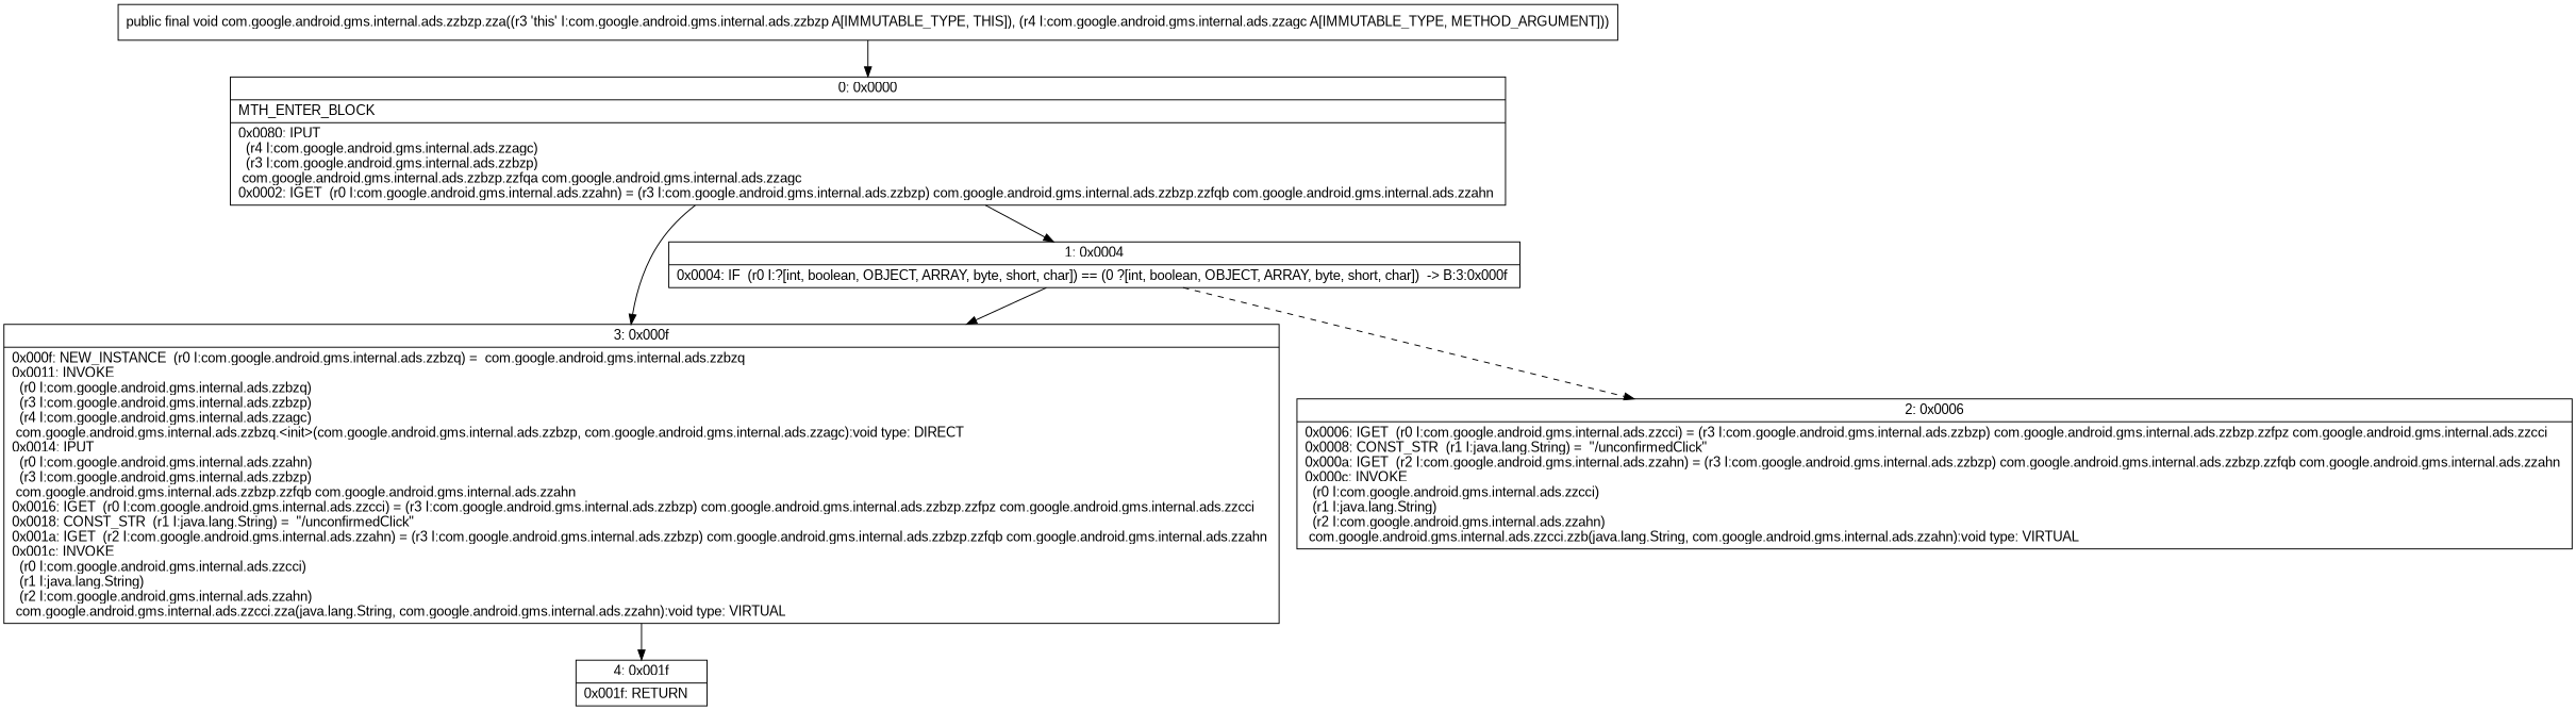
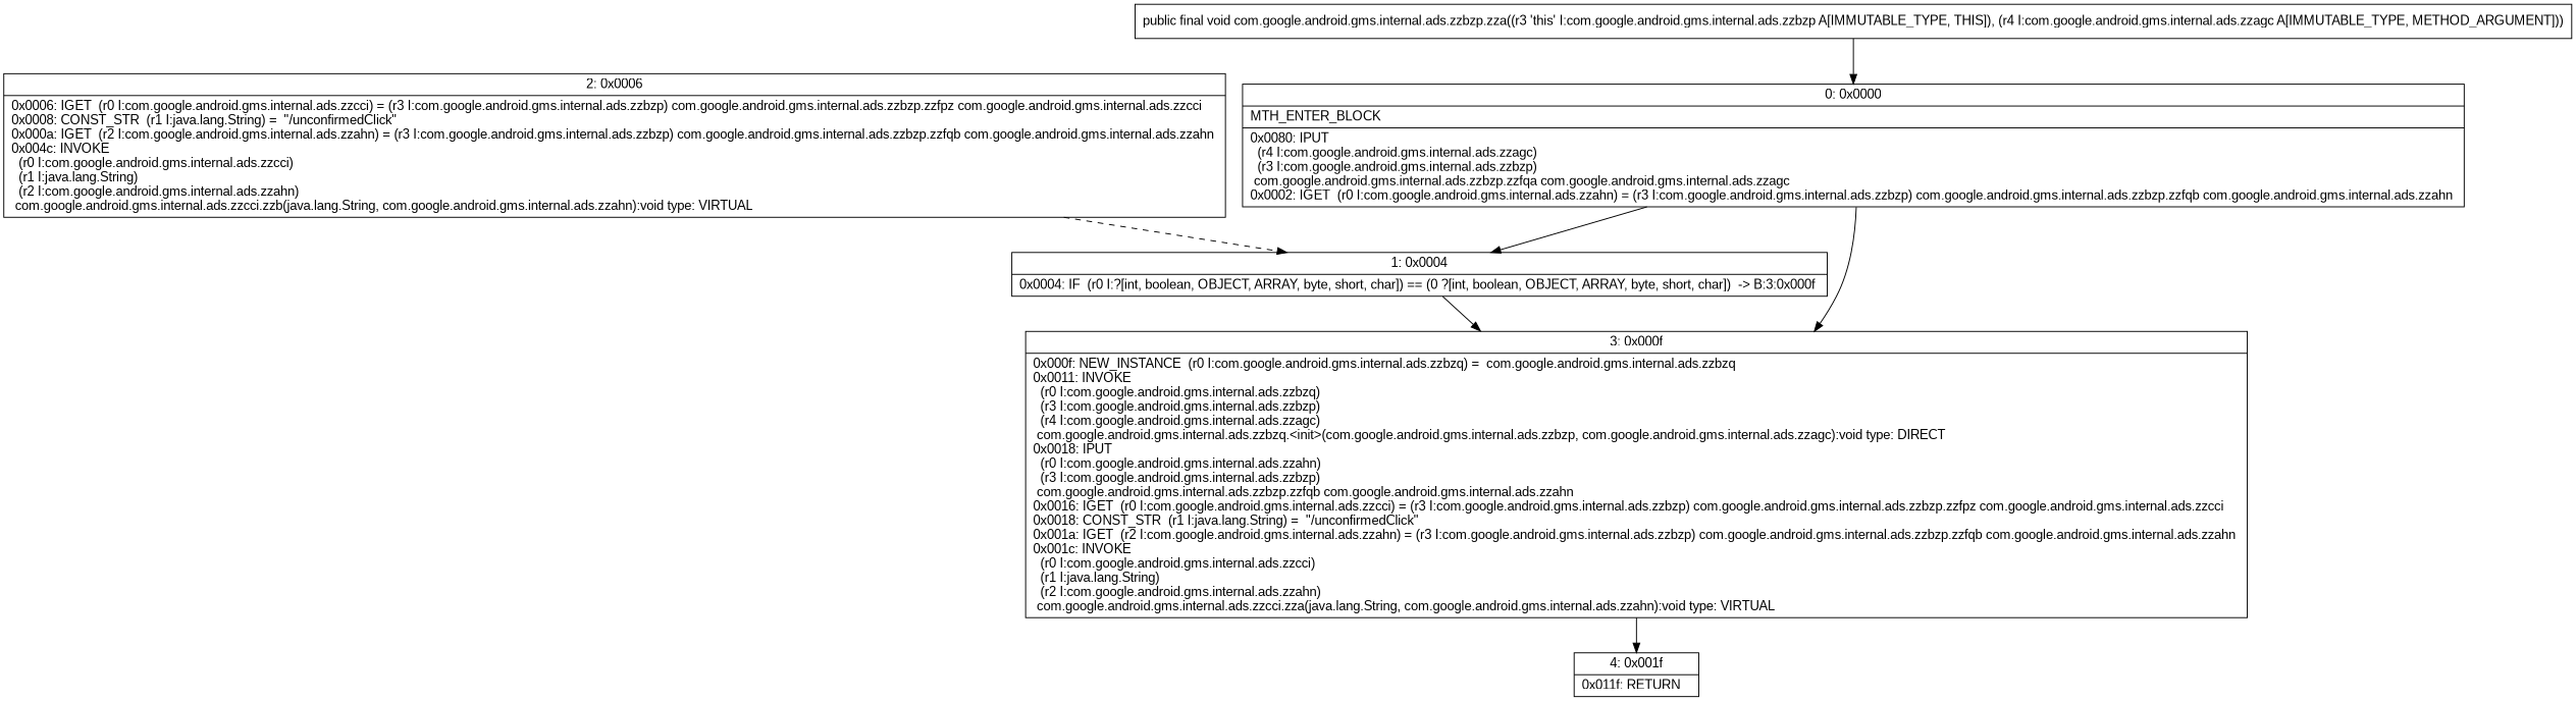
  digraph {
    fontname="Liberation Sans"
    node [fontname="Liberation Sans" shape=record]
    edge [fontname="Liberation Sans"]
    n1 [label="{0\:\ 0x0000|MTH_ENTER_BLOCK\l|0x0080: IPUT  \l  (r4 I:com.google.android.gms.internal.ads.zzagc)\l  (r3 I:com.google.android.gms.internal.ads.zzbzp)\l com.google.android.gms.internal.ads.zzbzp.zzfqa com.google.android.gms.internal.ads.zzagc \l0x0002: IGET  (r0 I:com.google.android.gms.internal.ads.zzahn) = (r3 I:com.google.android.gms.internal.ads.zzbzp) com.google.android.gms.internal.ads.zzbzp.zzfqb com.google.android.gms.internal.ads.zzahn \l}"]
    n2 [label="{1\:\ 0x0004|0x0004: IF  (r0 I:?[int, boolean, OBJECT, ARRAY, byte, short, char]) == (0 ?[int, boolean, OBJECT, ARRAY, byte, short, char])  \-\> B:3:0x000f \l}"]
-   n3 [label="{3\:\ 0x000f|0x000f: NEW_INSTANCE  (r0 I:com.google.android.gms.internal.ads.zzbzq) =  com.google.android.gms.internal.ads.zzbzq \l0x0011: INVOKE  \l  (r0 I:com.google.android.gms.internal.ads.zzbzq)\l  (r3 I:com.google.android.gms.internal.ads.zzbzp)\l  (r4 I:com.google.android.gms.internal.ads.zzagc)\l com.google.android.gms.internal.ads.zzbzq.\<init\>(com.google.android.gms.internal.ads.zzbzp, com.google.android.gms.internal.ads.zzagc):void type: DIRECT \l0x0014: IPUT  \l  (r0 I:com.google.android.gms.internal.ads.zzahn)\l  (r3 I:com.google.android.gms.internal.ads.zzbzp)\l com.google.android.gms.internal.ads.zzbzp.zzfqb com.google.android.gms.internal.ads.zzahn \l0x0016: IGET  (r0 I:com.google.android.gms.internal.ads.zzcci) = (r3 I:com.google.android.gms.internal.ads.zzbzp) com.google.android.gms.internal.ads.zzbzp.zzfpz com.google.android.gms.internal.ads.zzcci \l0x0018: CONST_STR  (r1 I:java.lang.String) =  \"\/unconfirmedClick\" \l0x001a: IGET  (r2 I:com.google.android.gms.internal.ads.zzahn) = (r3 I:com.google.android.gms.internal.ads.zzbzp) com.google.android.gms.internal.ads.zzbzp.zzfqb com.google.android.gms.internal.ads.zzahn \l0x001c: INVOKE  \l  (r0 I:com.google.android.gms.internal.ads.zzcci)\l  (r1 I:java.lang.String)\l  (r2 I:com.google.android.gms.internal.ads.zzahn)\l com.google.android.gms.internal.ads.zzcci.zza(java.lang.String, com.google.android.gms.internal.ads.zzahn):void type: VIRTUAL \l}"]
-   n4 [label="{2\:\ 0x0006|0x0006: IGET  (r0 I:com.google.android.gms.internal.ads.zzcci) = (r3 I:com.google.android.gms.internal.ads.zzbzp) com.google.android.gms.internal.ads.zzbzp.zzfpz com.google.android.gms.internal.ads.zzcci \l0x0008: CONST_STR  (r1 I:java.lang.String) =  \"\/unconfirmedClick\" \l0x000a: IGET  (r2 I:com.google.android.gms.internal.ads.zzahn) = (r3 I:com.google.android.gms.internal.ads.zzbzp) com.google.android.gms.internal.ads.zzbzp.zzfqb com.google.android.gms.internal.ads.zzahn \l0x000c: INVOKE  \l  (r0 I:com.google.android.gms.internal.ads.zzcci)\l  (r1 I:java.lang.String)\l  (r2 I:com.google.android.gms.internal.ads.zzahn)\l com.google.android.gms.internal.ads.zzcci.zzb(java.lang.String, com.google.android.gms.internal.ads.zzahn):void type: VIRTUAL \l}"]
-   n5 [label="{4\:\ 0x001f|0x001f: RETURN   \l}"]
+   n3 [label="{3\:\ 0x000f|0x000f: NEW_INSTANCE  (r0 I:com.google.android.gms.internal.ads.zzbzq) =  com.google.android.gms.internal.ads.zzbzq \l0x0011: INVOKE  \l  (r0 I:com.google.android.gms.internal.ads.zzbzq)\l  (r3 I:com.google.android.gms.internal.ads.zzbzp)\l  (r4 I:com.google.android.gms.internal.ads.zzagc)\l com.google.android.gms.internal.ads.zzbzq.\<init\>(com.google.android.gms.internal.ads.zzbzp, com.google.android.gms.internal.ads.zzagc):void type: DIRECT \l0x0018: IPUT  \l  (r0 I:com.google.android.gms.internal.ads.zzahn)\l  (r3 I:com.google.android.gms.internal.ads.zzbzp)\l com.google.android.gms.internal.ads.zzbzp.zzfqb com.google.android.gms.internal.ads.zzahn \l0x0016: IGET  (r0 I:com.google.android.gms.internal.ads.zzcci) = (r3 I:com.google.android.gms.internal.ads.zzbzp) com.google.android.gms.internal.ads.zzbzp.zzfpz com.google.android.gms.internal.ads.zzcci \l0x0018: CONST_STR  (r1 I:java.lang.String) =  \"\/unconfirmedClick\" \l0x001a: IGET  (r2 I:com.google.android.gms.internal.ads.zzahn) = (r3 I:com.google.android.gms.internal.ads.zzbzp) com.google.android.gms.internal.ads.zzbzp.zzfqb com.google.android.gms.internal.ads.zzahn \l0x001c: INVOKE  \l  (r0 I:com.google.android.gms.internal.ads.zzcci)\l  (r1 I:java.lang.String)\l  (r2 I:com.google.android.gms.internal.ads.zzahn)\l com.google.android.gms.internal.ads.zzcci.zza(java.lang.String, com.google.android.gms.internal.ads.zzahn):void type: VIRTUAL \l}"]
+   n4 [label="{2\:\ 0x0006|0x0006: IGET  (r0 I:com.google.android.gms.internal.ads.zzcci) = (r3 I:com.google.android.gms.internal.ads.zzbzp) com.google.android.gms.internal.ads.zzbzp.zzfpz com.google.android.gms.internal.ads.zzcci \l0x0008: CONST_STR  (r1 I:java.lang.String) =  \"\/unconfirmedClick\" \l0x000a: IGET  (r2 I:com.google.android.gms.internal.ads.zzahn) = (r3 I:com.google.android.gms.internal.ads.zzbzp) com.google.android.gms.internal.ads.zzbzp.zzfqb com.google.android.gms.internal.ads.zzahn \l0x004c: INVOKE  \l  (r0 I:com.google.android.gms.internal.ads.zzcci)\l  (r1 I:java.lang.String)\l  (r2 I:com.google.android.gms.internal.ads.zzahn)\l com.google.android.gms.internal.ads.zzcci.zzb(java.lang.String, com.google.android.gms.internal.ads.zzahn):void type: VIRTUAL \l}"]
+   n5 [label="{4\:\ 0x001f|0x011f: RETURN   \l}"]
    n6 [label="{public final void com.google.android.gms.internal.ads.zzbzp.zza((r3 'this' I:com.google.android.gms.internal.ads.zzbzp A[IMMUTABLE_TYPE, THIS]), (r4 I:com.google.android.gms.internal.ads.zzagc A[IMMUTABLE_TYPE, METHOD_ARGUMENT])) }"]
    n1 -> n2
    n1 -> n3
    n2 -> n3
-   n2 -> n4 [style=dashed]
+   n4 -> n2 [style=dashed]
    n3 -> n5
    n6 -> n1
  }
